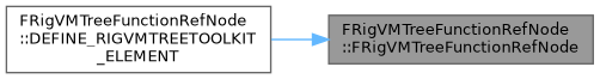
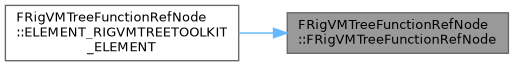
  digraph {
    rankdir=RL
    node [fontname=Helvetica fontsize=10 shape=box style=filled]
    n1 [color=gray40 fillcolor=grey60 fontcolor=black height=0.2 label="FRigVMTreeFunctionRefNode\l::FRigVMTreeFunctionRefNode" width=0.4]
-   n2 [color=grey40 fillcolor=white height=0.2 label="FRigVMTreeFunctionRefNode\l::DEFINE_RIGVMTREETOOLKIT\l_ELEMENT" width=0.4]
+   n2 [color=grey40 fillcolor=white height=0.2 label="FRigVMTreeFunctionRefNode\l::ELEMENT_RIGVMTREETOOLKIT\l_ELEMENT" width=0.4]
    n1 -> n2 [color=steelblue1 dir=back fontname=Helvetica fontsize=10 labelfontname=Helvetica labelfontsize=10 style=solid]
  }
